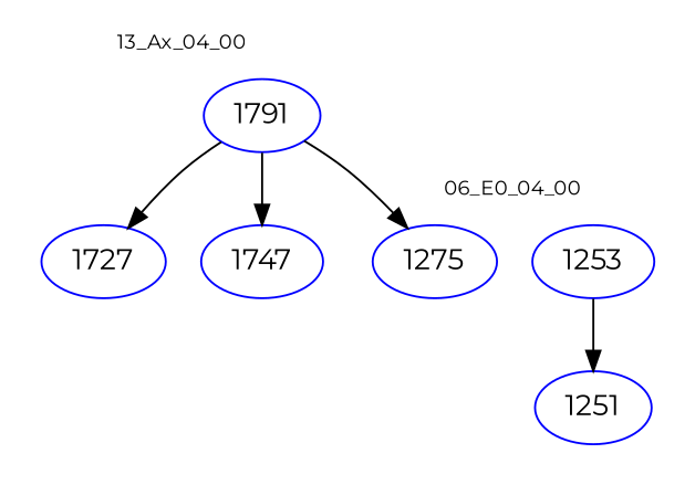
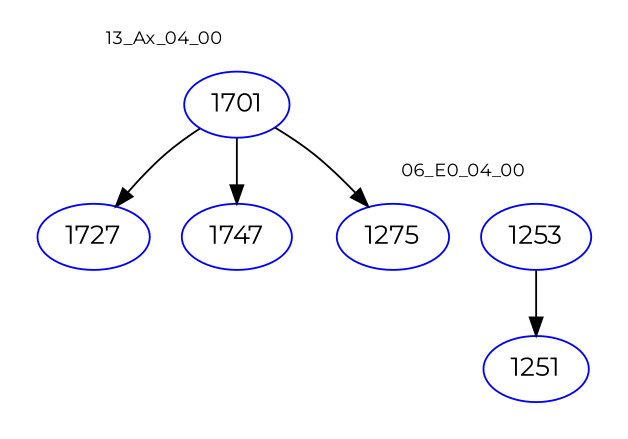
  digraph {
    fontname=Montserrat
    node [color=blue fontname=Montserrat]
    edge [color=black fontname=Montserrat]
-   n1 [label=1791]
+   n1 [label=1701]
    n2 [label=1727]
    n3 [label=1747]
    n4 [label=1253]
    n5 [label=1251]
    n6 [label=1275]
    subgraph cluster_1 {
      color=white
      fontsize=10
      label="13_Ax_04_00"
      n1
      n2
      n3
    }
    subgraph cluster_2 {
      color=white
      fontsize=10
      label="06_E0_04_00"
      n4
      n5
      n6
    }
    n1 -> n2
    n1 -> n3
    n1 -> n6
    n4 -> n5
  }
